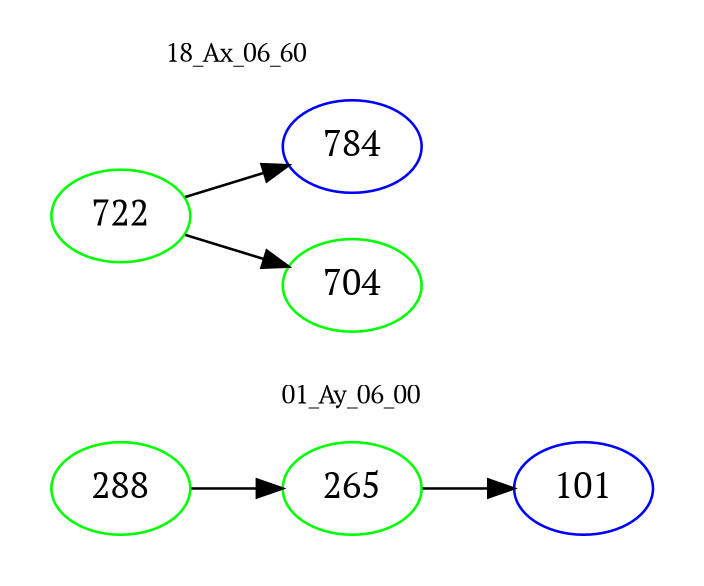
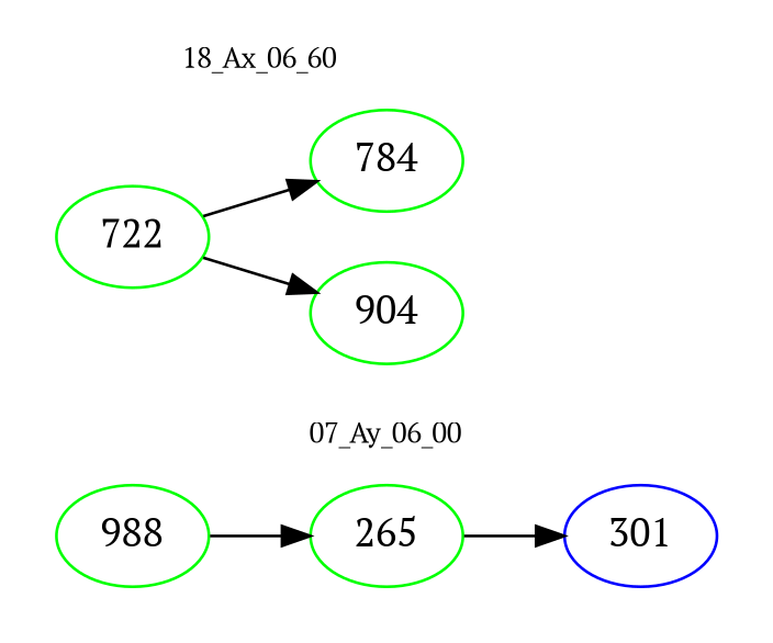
  digraph {
    fontname="PT Serif"
    rankdir=LR
    node [color=green fontname="PT Serif"]
    edge [color=black fontname="PT Serif"]
-   n1 [label=288]
+   n1 [label=988]
    n2 [label=265]
-   n3 [color=blue label=101]
+   n3 [color=blue label=301]
    n4 [label=722]
-   n5 [label=704]
-   n6 [color=blue label=784]
+   n5 [label=904]
+   n6 [label=784]
    subgraph cluster_1 {
      color=white
      fontsize=10
-     label="01_Ay_06_00"
+     label="07_Ay_06_00"
      n1
      n2
      n3
    }
    subgraph cluster_2 {
      color=white
      fontsize=10
      label="18_Ax_06_60"
      n4
      n5
      n6
    }
    n1 -> n2
    n2 -> n3
    n4 -> n5
    n4 -> n6
  }
